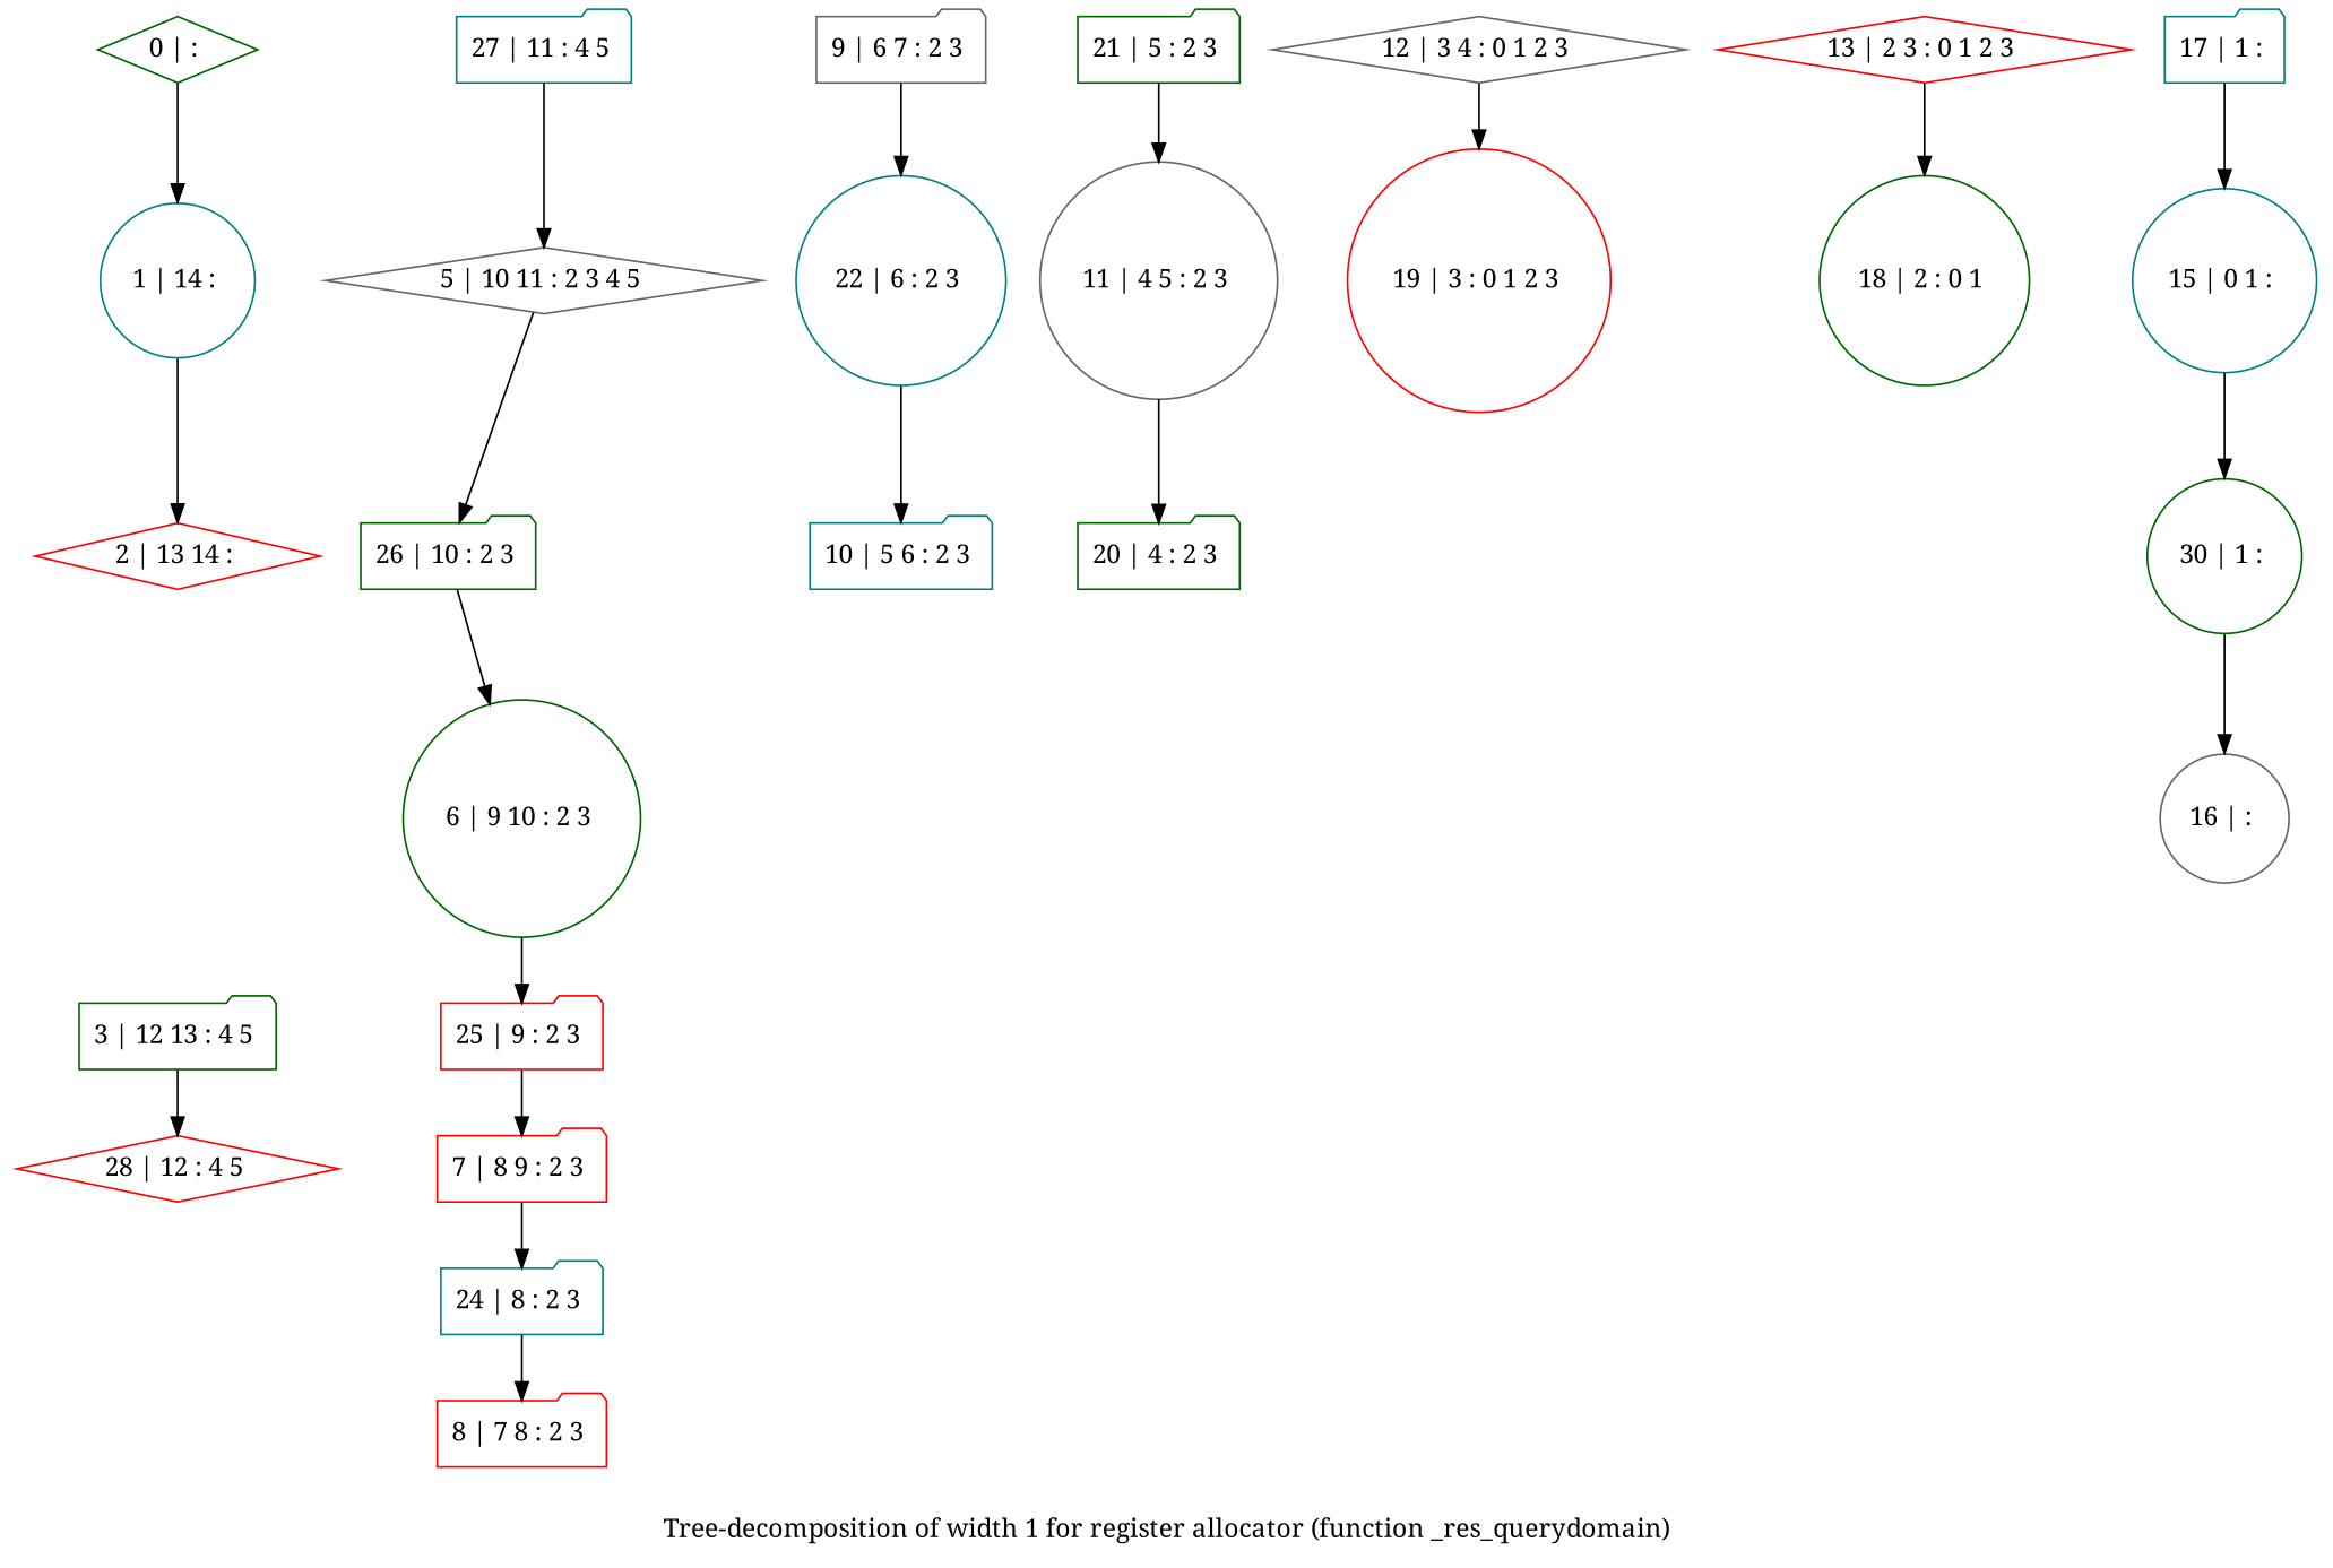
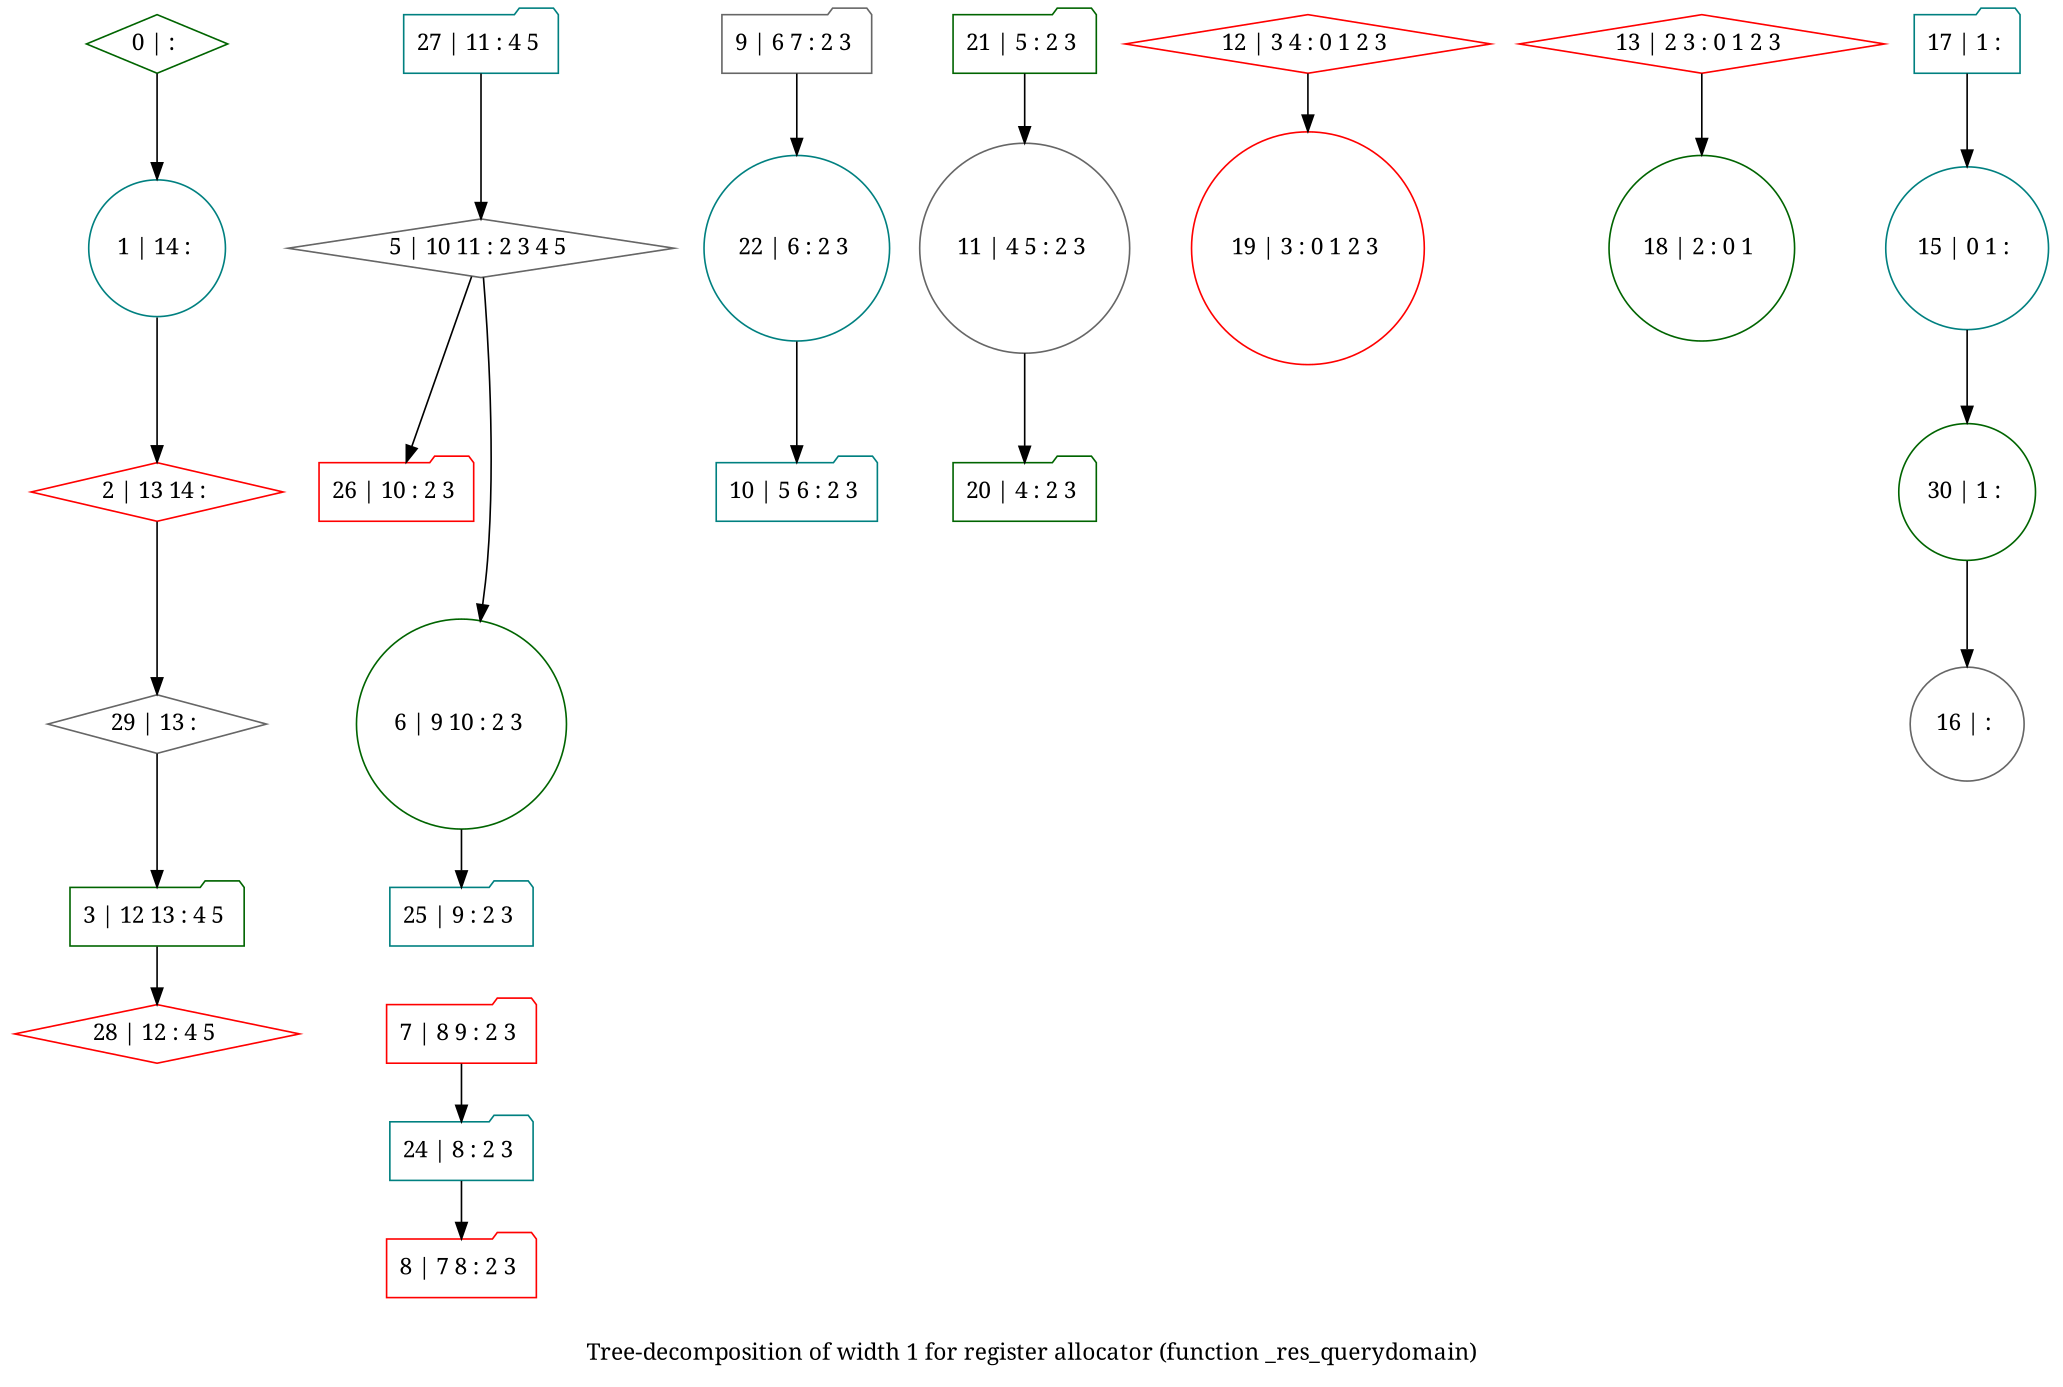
  digraph {
    fontname="Noto Serif"
    label="Tree-decomposition of width 1 for register allocator (function _res_querydomain)"
    node [color=darkgreen fontname="Noto Serif" shape=folder]
    edge [fontname="Noto Serif"]
    n1 [label="0 | : " shape=diamond]
    n2 [color=teal label="1 | 14 : " shape=circle]
    n3 [color=red label="2 | 13 14 : " shape=diamond]
+   n4 [color=gray40 label="29 | 13 : " shape=diamond]
    n5 [label="3 | 12 13 : 4 5 "]
    n6 [color=red label="28 | 12 : 4 5 " shape=diamond]
    n7 [color=teal label="27 | 11 : 4 5 "]
    n8 [color=gray40 label="5 | 10 11 : 2 3 4 5 " shape=diamond]
-   n9 [label="26 | 10 : 2 3 "]
+   n9 [color=red label="26 | 10 : 2 3 "]
    n10 [label="6 | 9 10 : 2 3 " shape=circle]
-   n11 [color=red label="25 | 9 : 2 3 "]
+   n11 [color=teal label="25 | 9 : 2 3 "]
    n12 [color=red label="7 | 8 9 : 2 3 "]
    n13 [color=teal label="24 | 8 : 2 3 "]
    n14 [color=red label="8 | 7 8 : 2 3 "]
    n15 [color=gray40 label="9 | 6 7 : 2 3 "]
    n16 [color=teal label="22 | 6 : 2 3 " shape=circle]
    n17 [color=teal label="10 | 5 6 : 2 3 "]
    n18 [label="21 | 5 : 2 3 "]
    n19 [color=gray40 label="11 | 4 5 : 2 3 " shape=circle]
    n20 [label="20 | 4 : 2 3 "]
-   n21 [color=gray40 label="12 | 3 4 : 0 1 2 3 " shape=diamond]
+   n21 [color=red label="12 | 3 4 : 0 1 2 3 " shape=diamond]
    n22 [color=red label="19 | 3 : 0 1 2 3 " shape=circle]
    n23 [color=red label="13 | 2 3 : 0 1 2 3 " shape=diamond]
    n24 [label="18 | 2 : 0 1 " shape=circle]
    n25 [color=teal label="17 | 1 : "]
    n26 [color=teal label="15 | 0 1 : " shape=circle]
    n27 [label="30 | 1 : " shape=circle]
    n28 [color=gray40 label="16 | : " shape=circle]
    n1 -> n2
    n2 -> n3
+   n3 -> n4
+   n4 -> n5
    n5 -> n6
    n7 -> n8
    n8 -> n9
-   n9 -> n10
+   n8 -> n10
    n10 -> n11
-   n11 -> n12
    n12 -> n13
    n13 -> n14
    n15 -> n16
    n16 -> n17
    n18 -> n19
    n19 -> n20
    n21 -> n22
    n23 -> n24
    n25 -> n26
    n26 -> n27
    n27 -> n28
  }
